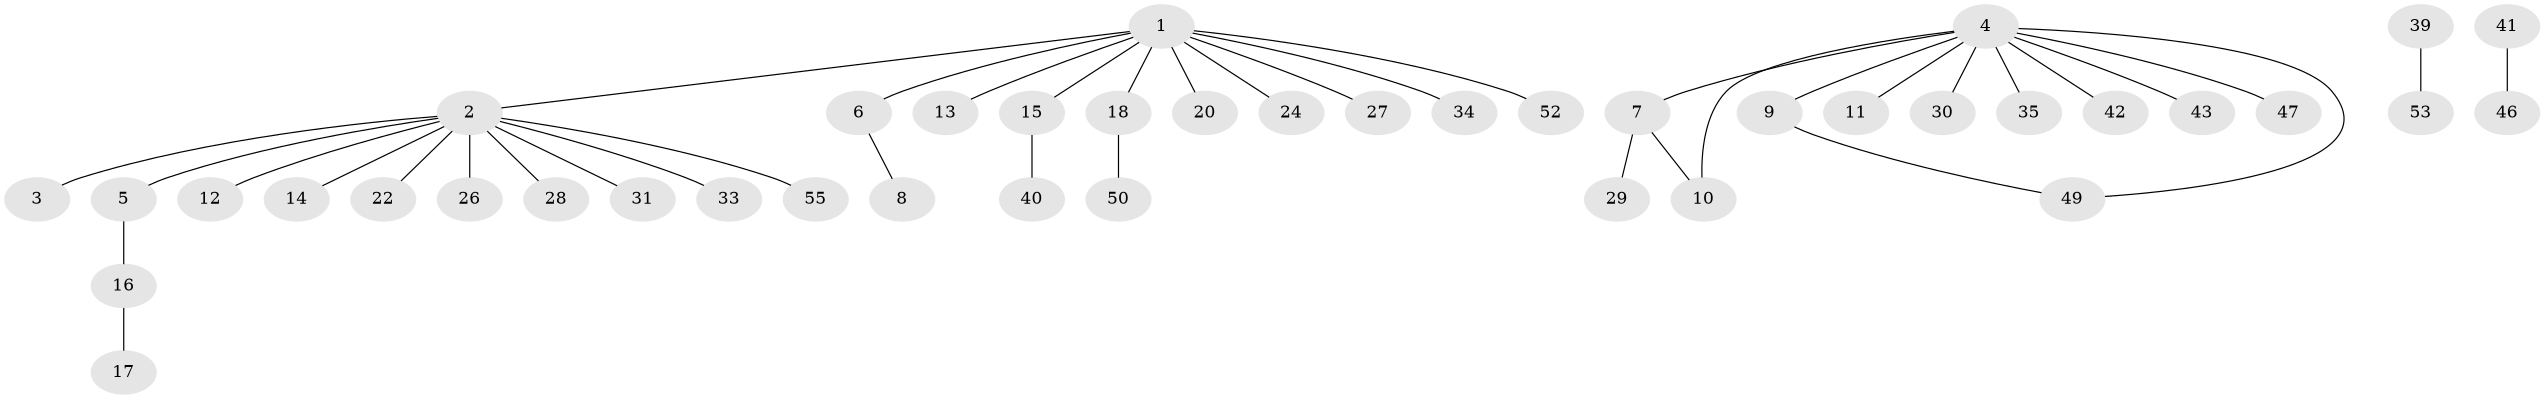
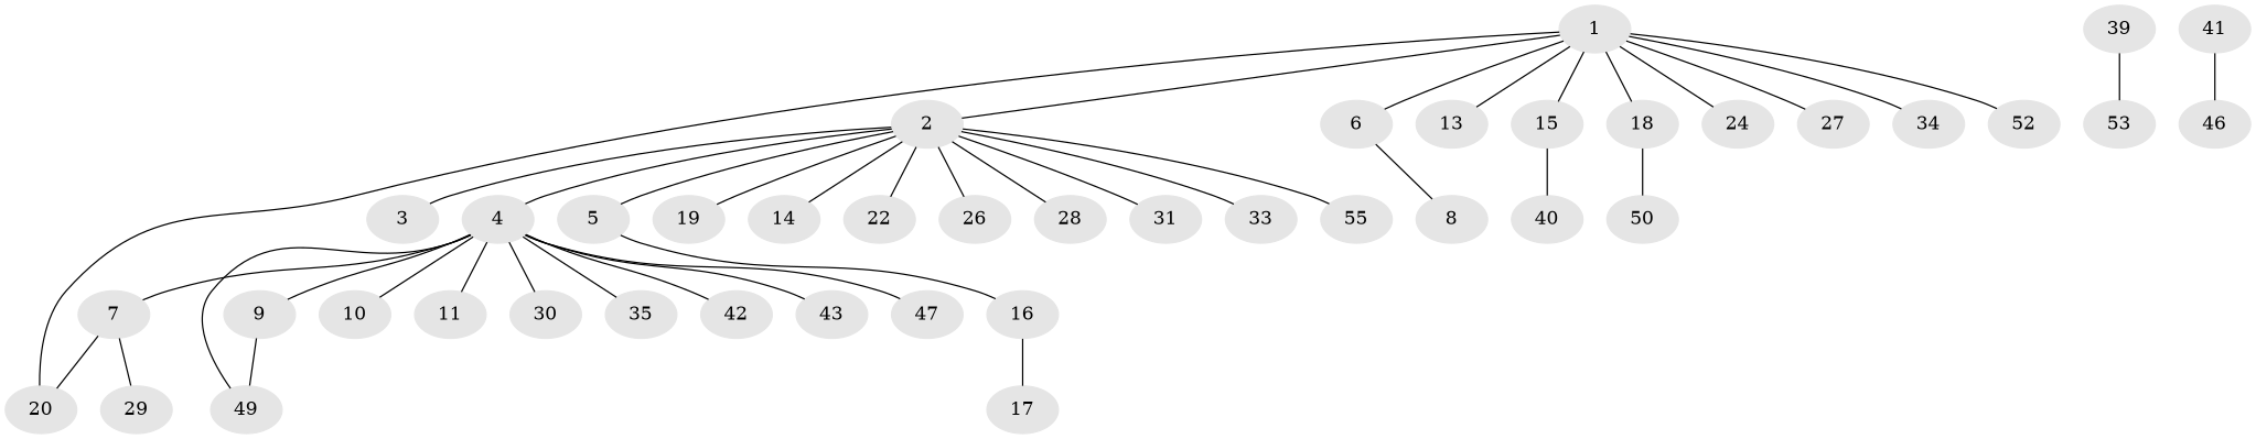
  graph {
    node [color=gray90 style=filled]
    1 [super="+32"]
    2 [super="+21"]
    6
    13
    15 [super="+44"]
    18 [super="+25"]
    20 [super="+35"]
    24
    27 [super="+37"]
    34
    52
    3 [super="+19"]
    4 [super="+57"]
    5
-   12
+   12 [label=19]
    14
    22
    26
    28 [super="+54"]
    31
    33 [super="+38"]
    55
    8
    40
    50
    7
    9
    10
    11
    30
    n31 [label=35 super="+51"]
    42
    43
    47
    49 [super="+56"]
    16 [super="+23"]
    39 [super="+58"]
    53
    29 [super="+48"]
    17
    41 [super="+45"]
    46
    1 -- 2
    1 -- 6
    1 -- 13
    1 -- 15
    1 -- 18
    1 -- 20
    1 -- 24
    1 -- 27
    1 -- 34
    1 -- 52
    2 -- 3
+   2 -- 4
    2 -- 5
    2 -- 12
    2 -- 14
    2 -- 22
    2 -- 26
    2 -- 28
    2 -- 31
    2 -- 33
    2 -- 55
    6 -- 8
    15 -- 40
    18 -- 50
    4 -- 7
    4 -- 9
    4 -- 10
    4 -- 11
    4 -- 30
    4 -- n31
    4 -- 42
    4 -- 43
    4 -- 47
    4 -- 49
    5 -- 16
-   7 -- 10
+   7 -- 20
    7 -- 29
    9 -- 49
    16 -- 17
    39 -- 53
    41 -- 46
  }
